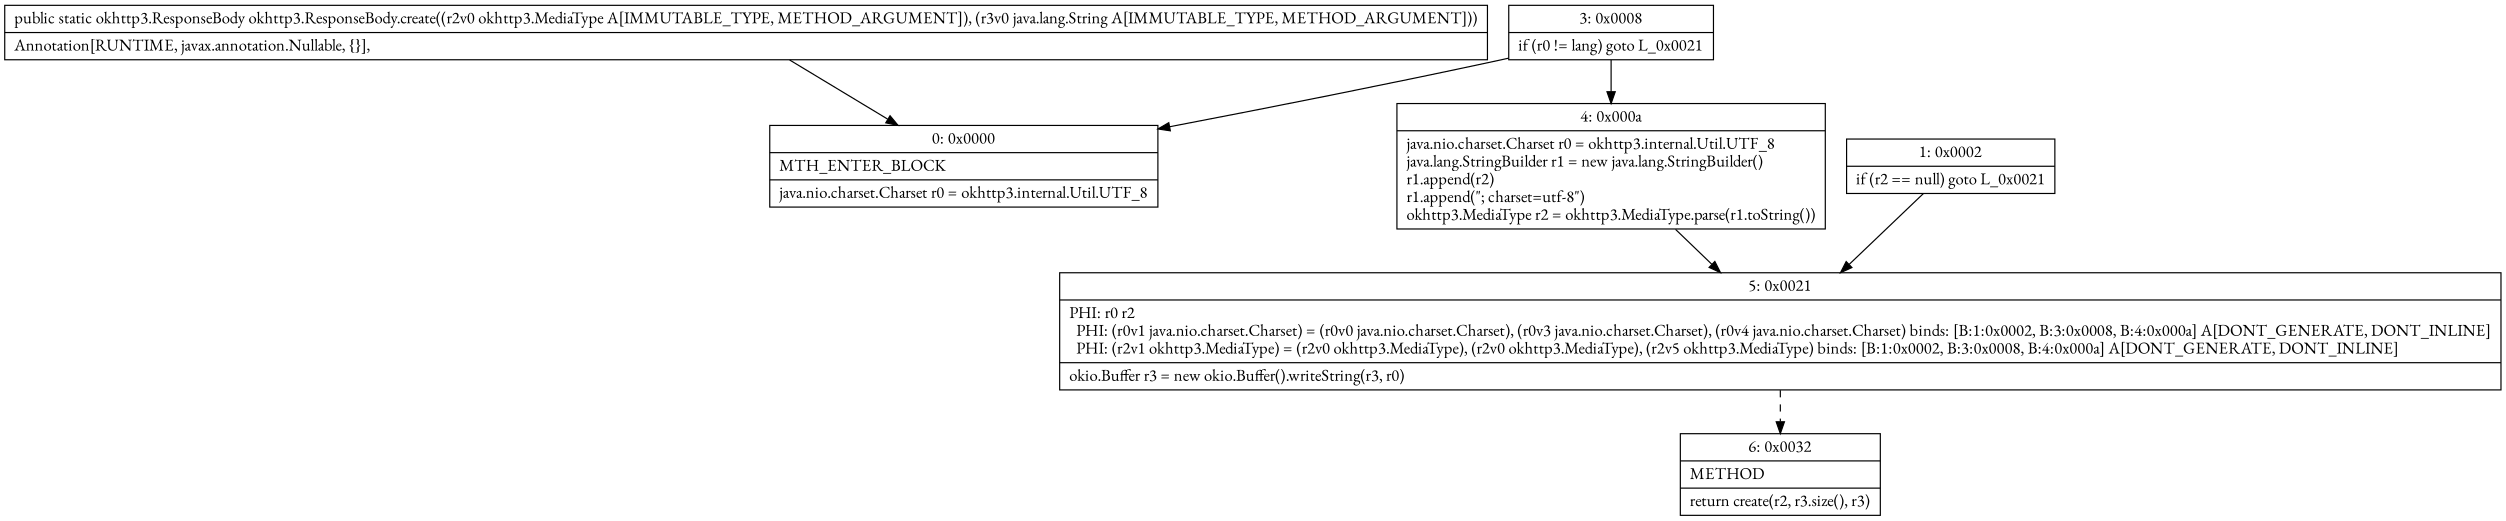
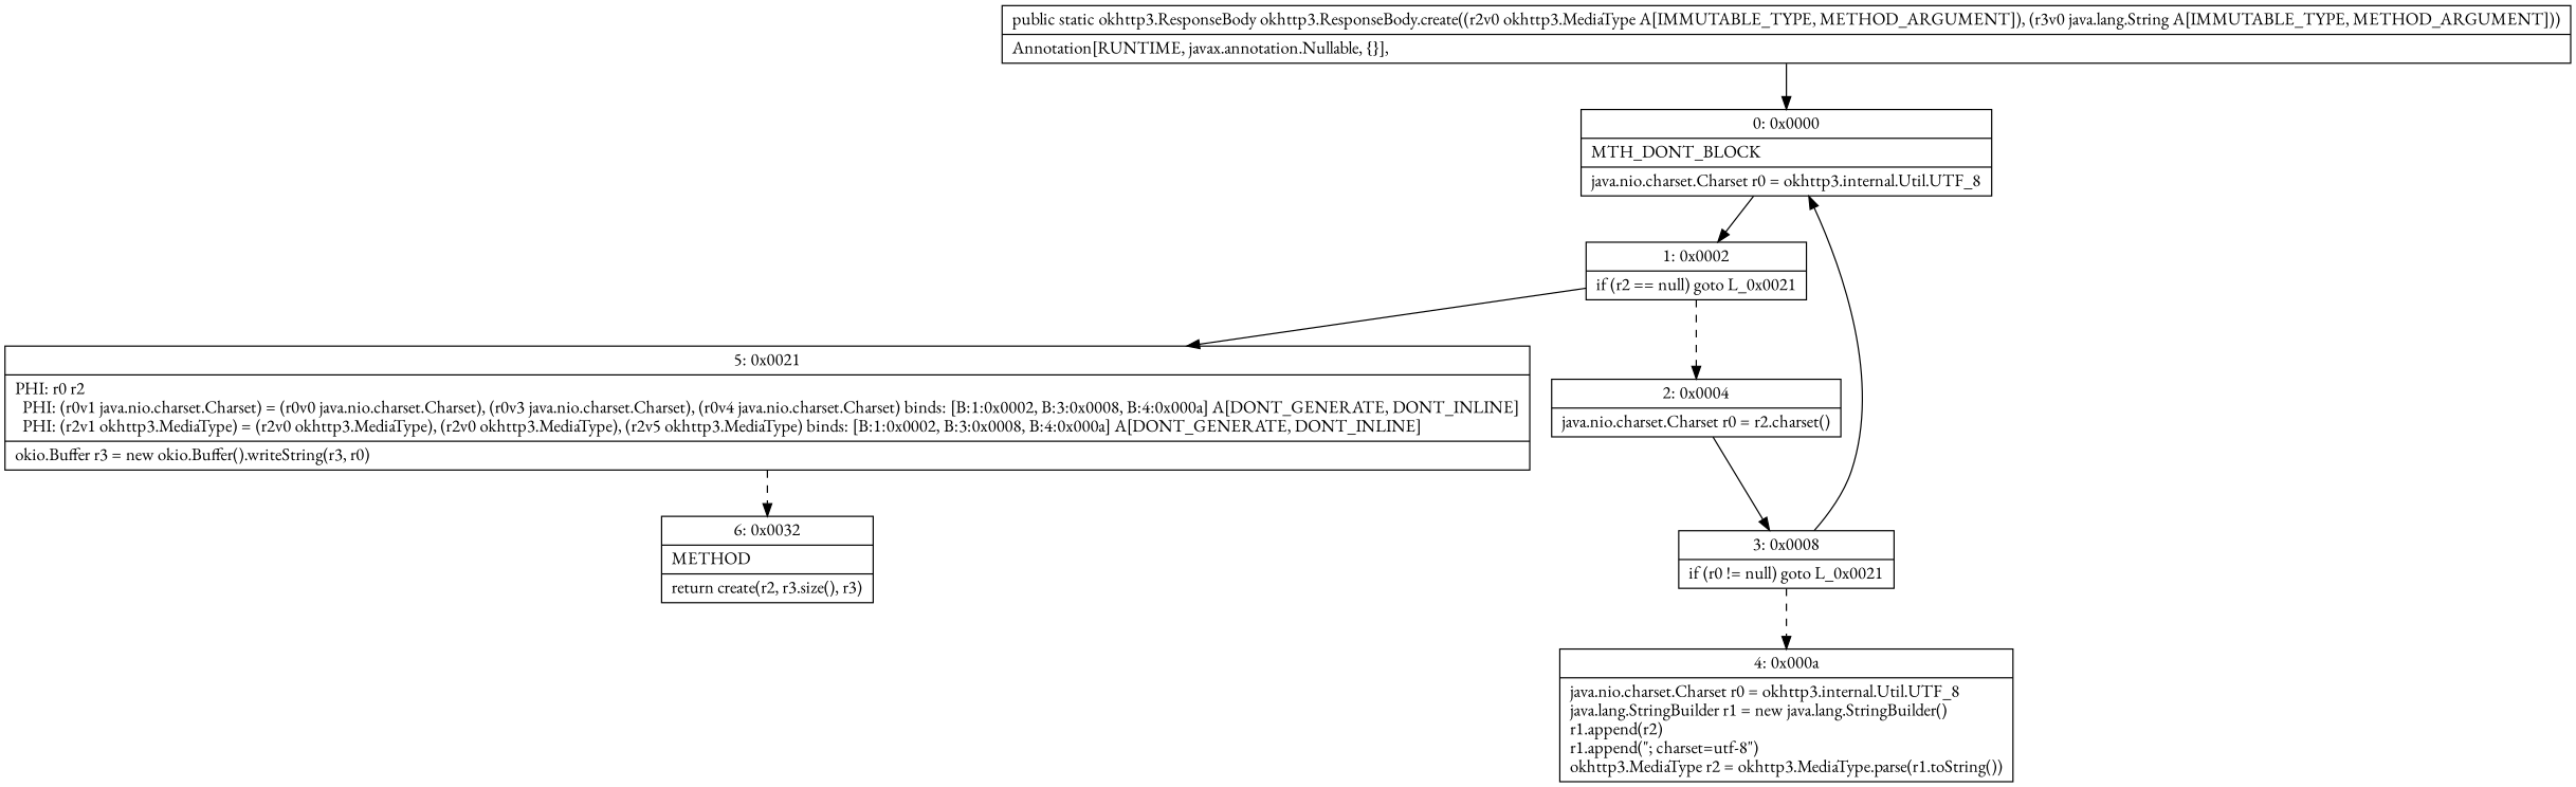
  digraph {
    fontname="EB Garamond"
    node [fontname="EB Garamond" shape=record]
    edge [fontname="EB Garamond"]
-   n1 [label="{0\:\ 0x0000|MTH_ENTER_BLOCK\l|java.nio.charset.Charset r0 = okhttp3.internal.Util.UTF_8\l}"]
+   n1 [label="{0\:\ 0x0000|MTH_DONT_BLOCK\l|java.nio.charset.Charset r0 = okhttp3.internal.Util.UTF_8\l}"]
    n2 [label="{1\:\ 0x0002|if (r2 == null) goto L_0x0021\l}"]
+   n3 [label="{2\:\ 0x0004|java.nio.charset.Charset r0 = r2.charset()\l}"]
    n4 [label="{5\:\ 0x0021|PHI: r0 r2 \l  PHI: (r0v1 java.nio.charset.Charset) = (r0v0 java.nio.charset.Charset), (r0v3 java.nio.charset.Charset), (r0v4 java.nio.charset.Charset) binds: [B:1:0x0002, B:3:0x0008, B:4:0x000a] A[DONT_GENERATE, DONT_INLINE]\l  PHI: (r2v1 okhttp3.MediaType) = (r2v0 okhttp3.MediaType), (r2v0 okhttp3.MediaType), (r2v5 okhttp3.MediaType) binds: [B:1:0x0002, B:3:0x0008, B:4:0x000a] A[DONT_GENERATE, DONT_INLINE]\l|okio.Buffer r3 = new okio.Buffer().writeString(r3, r0)\l}"]
-   n5 [label="{3\:\ 0x0008|if (r0 != lang) goto L_0x0021\l}"]
+   n5 [label="{3\:\ 0x0008|if (r0 != null) goto L_0x0021\l}"]
    n6 [label="{6\:\ 0x0032|METHOD\l|return create(r2, r3.size(), r3)\l}"]
    n7 [label="{4\:\ 0x000a|java.nio.charset.Charset r0 = okhttp3.internal.Util.UTF_8\ljava.lang.StringBuilder r1 = new java.lang.StringBuilder()\lr1.append(r2)\lr1.append(\"; charset=utf\-8\")\lokhttp3.MediaType r2 = okhttp3.MediaType.parse(r1.toString())\l}"]
    n8 [label="{public static okhttp3.ResponseBody okhttp3.ResponseBody.create((r2v0 okhttp3.MediaType A[IMMUTABLE_TYPE, METHOD_ARGUMENT]), (r3v0 java.lang.String A[IMMUTABLE_TYPE, METHOD_ARGUMENT]))  | Annotation[RUNTIME, javax.annotation.Nullable, \{\}], \l}"]
+   n1 -> n2
+   n2 -> n3 [style=dashed]
    n2 -> n4
+   n3 -> n5
    n4 -> n6 [style=dashed]
    n5 -> n1
-   n5 -> n7 [style=solid]
-   n7 -> n4
+   n5 -> n7 [style=dashed]
    n8 -> n1
  }
